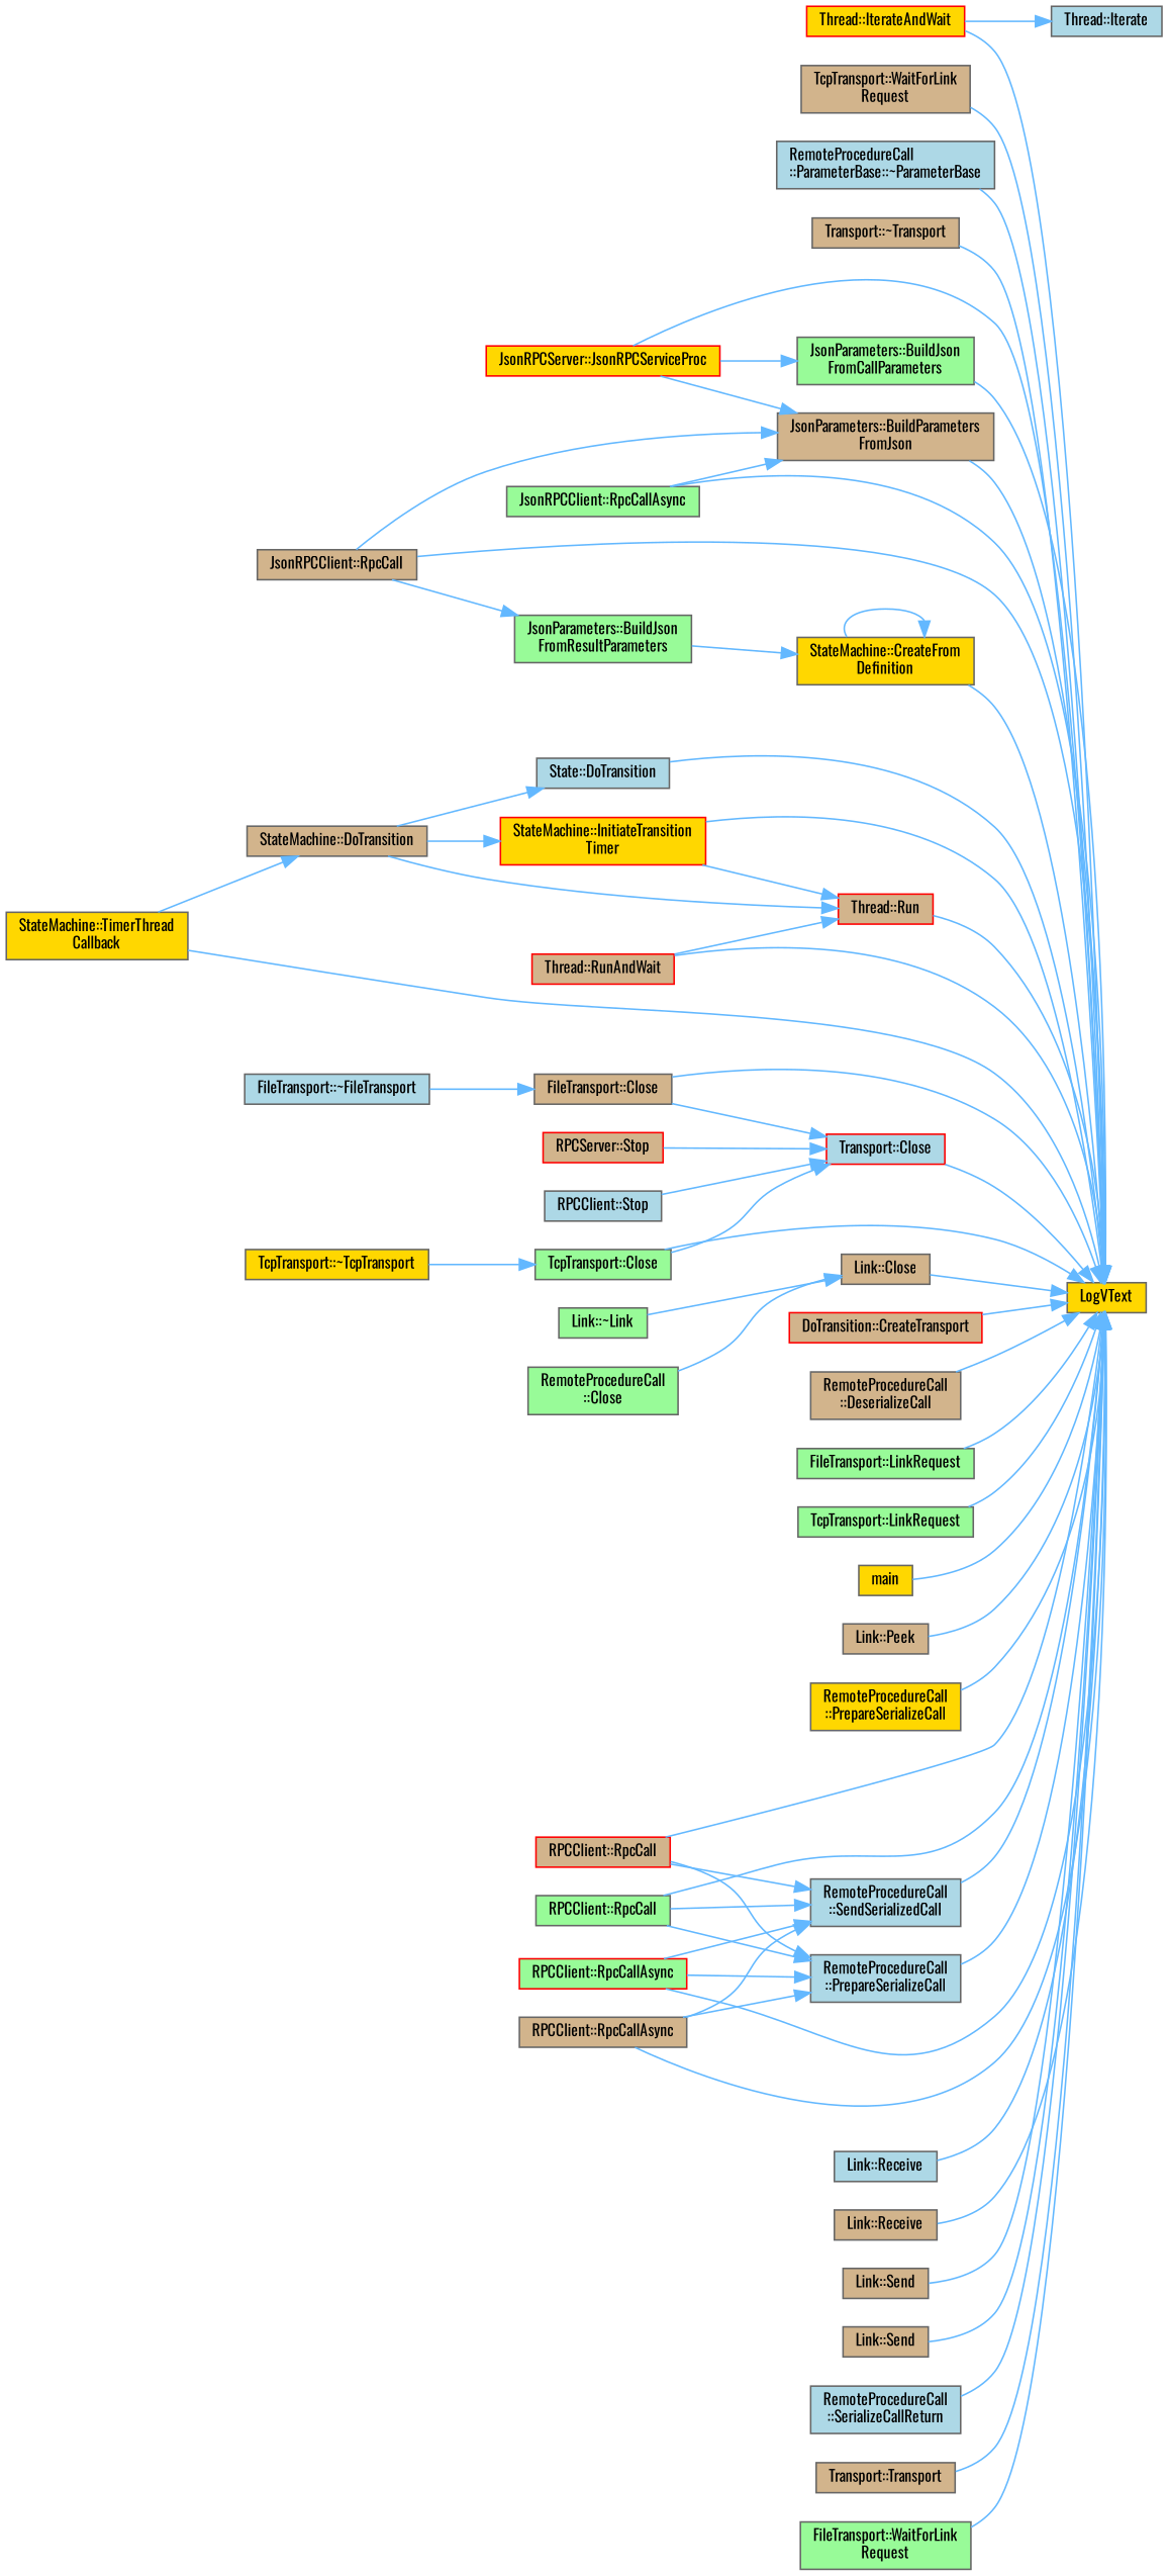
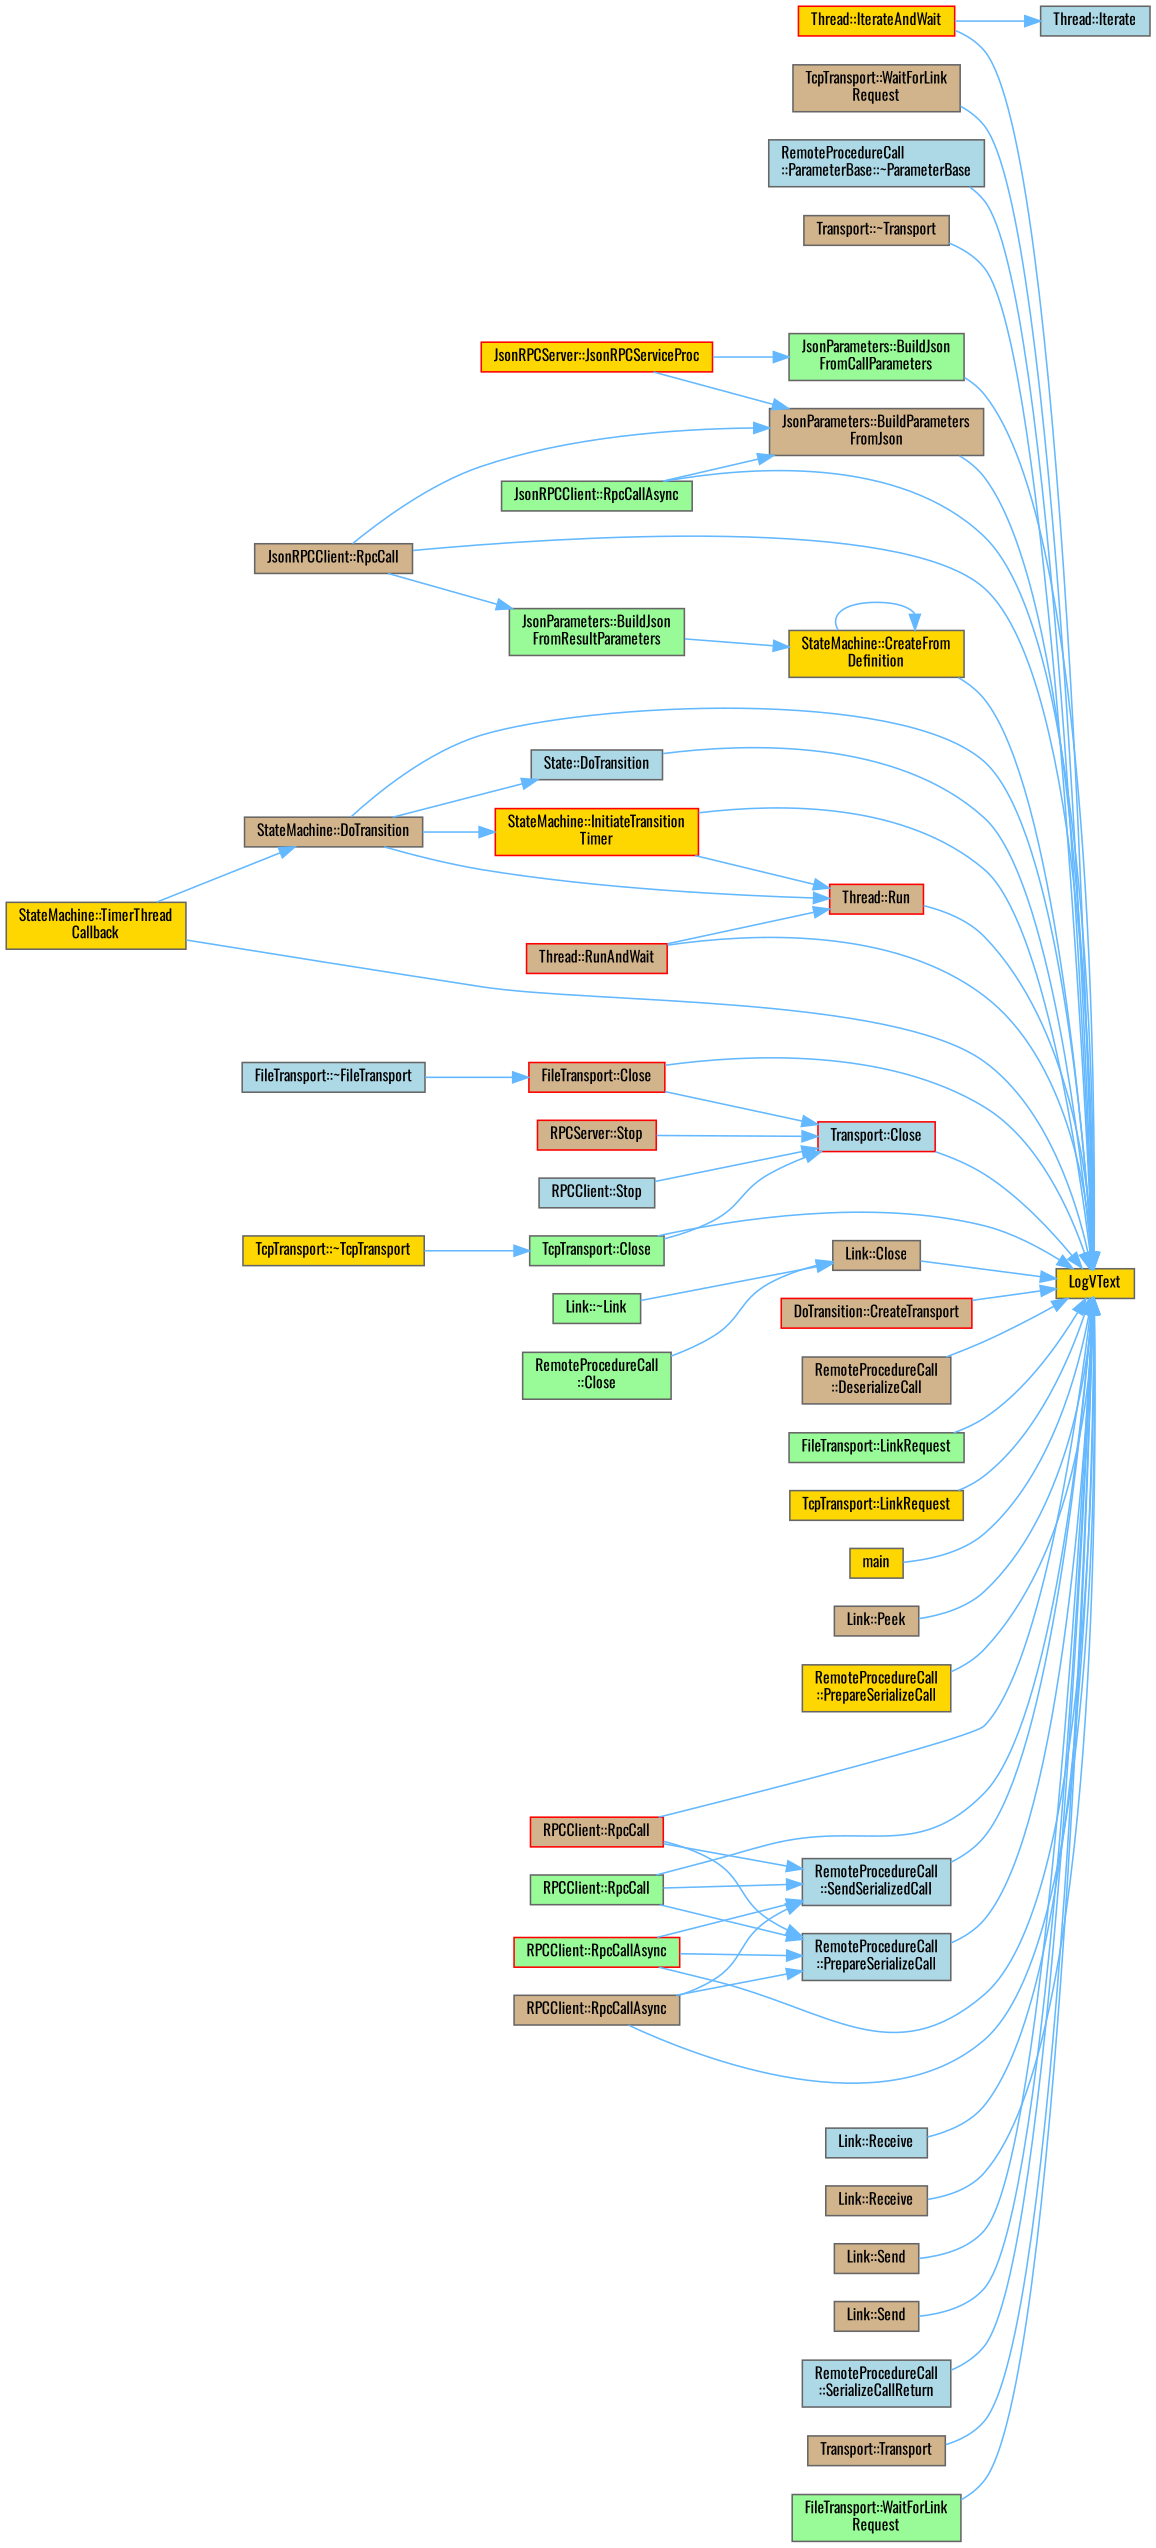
  digraph {
    fontname=Oswald
    rankdir=RL
    node [color=grey40 fillcolor=tan fontname=Oswald fontsize=10 shape=box style=filled]
    edge [color=steelblue1 dir=back fontname=Oswald fontsize=10 labelfontname=Helvetica labelfontsize=10 style=solid]
    n1 [color=gray40 fillcolor=gold fontcolor=black height=0.2 label=LogVText width=0.4]
    n2 [fillcolor=palegreen height=0.2 label="JsonParameters::BuildJson\lFromCallParameters" width=0.4]
    n3 [color=red fillcolor=gold height=0.2 label="JsonRPCServer::JsonRPCServiceProc" width=0.4]
    n4 [height=0.2 label="JsonRPCClient::RpcCall" width=0.4]
    n5 [height=0.2 label="JsonParameters::BuildParameters\lFromJson" width=0.4]
    n6 [fillcolor=palegreen height=0.2 label="JsonRPCClient::RpcCallAsync" width=0.4]
    n7 [fillcolor=gold height=0.2 label="StateMachine::TimerThread\lCallback" width=0.4]
-   n8 [height=0.2 label="FileTransport::Close" width=0.4]
+   n8 [color=red height=0.2 label="FileTransport::Close" width=0.4]
    n9 [height=0.2 label="Link::Close" width=0.4]
    n10 [fillcolor=palegreen height=0.2 label="TcpTransport::Close" width=0.4]
    n11 [color=red fillcolor=lightblue height=0.2 label="Transport::Close" width=0.4]
    n12 [fillcolor=gold height=0.2 label="StateMachine::CreateFrom\lDefinition" width=0.4]
    n13 [color=red height=0.2 label="DoTransition::CreateTransport" width=0.4]
    n14 [height=0.2 label="RemoteProcedureCall\l::DeserializeCall" width=0.4]
    n15 [fillcolor=lightblue height=0.2 label="State::DoTransition" width=0.4]
    n16 [color=red fillcolor=gold height=0.2 label="StateMachine::InitiateTransition\lTimer" width=0.4]
    n17 [color=red fillcolor=gold height=0.2 label="Thread::IterateAndWait" width=0.4]
    n18 [fillcolor=palegreen height=0.2 label="FileTransport::LinkRequest" width=0.4]
-   n19 [fillcolor=palegreen height=0.2 label="TcpTransport::LinkRequest" width=0.4]
+   n19 [fillcolor=gold height=0.2 label="TcpTransport::LinkRequest" width=0.4]
    n20 [fillcolor=gold height=0.2 label=main width=0.4]
    n21 [height=0.2 label="Link::Peek" width=0.4]
    n22 [fillcolor=gold height=0.2 label="RemoteProcedureCall\l::PrepareSerializeCall" width=0.4]
    n23 [fillcolor=lightblue height=0.2 label="RemoteProcedureCall\l::PrepareSerializeCall" width=0.4]
    n24 [fillcolor=palegreen height=0.2 label="RPCClient::RpcCall" width=0.4]
    n25 [color=red height=0.2 label="RPCClient::RpcCall" width=0.4]
    n26 [height=0.2 label="RPCClient::RpcCallAsync" width=0.4]
    n27 [color=red fillcolor=palegreen height=0.2 label="RPCClient::RpcCallAsync" width=0.4]
    n28 [fillcolor=lightblue height=0.2 label="Link::Receive" width=0.4]
    n29 [height=0.2 label="Link::Receive" width=0.4]
    n30 [color=red height=0.2 label="Thread::Run" width=0.4]
    n31 [color=red height=0.2 label="Thread::RunAndWait" width=0.4]
    n32 [height=0.2 label="Link::Send" width=0.4]
    n33 [height=0.2 label="Link::Send" width=0.4]
    n34 [fillcolor=lightblue height=0.2 label="RemoteProcedureCall\l::SendSerializedCall" width=0.4]
    n35 [fillcolor=lightblue height=0.2 label="RemoteProcedureCall\l::SerializeCallReturn" width=0.4]
    n36 [height=0.2 label="Transport::Transport" width=0.4]
    n37 [fillcolor=palegreen height=0.2 label="FileTransport::WaitForLink\lRequest" width=0.4]
    n38 [height=0.2 label="TcpTransport::WaitForLink\lRequest" width=0.4]
    n39 [fillcolor=lightblue height=0.2 label="RemoteProcedureCall\l::ParameterBase::~ParameterBase" width=0.4]
    n40 [height=0.2 label="Transport::~Transport" width=0.4]
    n41 [fillcolor=palegreen height=0.2 label="JsonParameters::BuildJson\lFromResultParameters" width=0.4]
    n42 [fillcolor=lightblue height=0.2 label="FileTransport::~FileTransport" width=0.4]
    n43 [fillcolor=palegreen height=0.2 label="RemoteProcedureCall\l::Close" width=0.4]
    n44 [fillcolor=palegreen height=0.2 label="Link::~Link" width=0.4]
    n45 [fillcolor=gold height=0.2 label="TcpTransport::~TcpTransport" width=0.4]
    n46 [fillcolor=lightblue height=0.2 label="RPCClient::Stop" width=0.4]
    n47 [color=red height=0.2 label="RPCServer::Stop" width=0.4]
    n48 [height=0.2 label="StateMachine::DoTransition" width=0.4]
    n49 [fillcolor=lightblue height=0.2 label="Thread::Iterate" width=0.4]
    n1 -> n2
-   n1 -> n3
+   n1 -> n48
    n1 -> n4
    n1 -> n5
    n1 -> n6
    n1 -> n7
    n1 -> n8
    n1 -> n9
    n1 -> n10
    n1 -> n11
    n1 -> n12
    n1 -> n13
    n1 -> n14
    n1 -> n15
    n1 -> n16
    n1 -> n17
    n1 -> n18
    n1 -> n19
    n1 -> n20
    n1 -> n21
    n1 -> n22
    n1 -> n23
    n1 -> n24
    n1 -> n25
    n1 -> n26
    n1 -> n27
    n1 -> n28
    n1 -> n29
    n1 -> n30
    n1 -> n31
    n1 -> n32
    n1 -> n33
    n1 -> n34
    n1 -> n35
    n1 -> n36
    n1 -> n37
    n1 -> n38
    n1 -> n39
    n1 -> n40
    n2 -> n3
    n5 -> n3
    n5 -> n4
    n5 -> n6
    n8 -> n42
    n9 -> n43
    n9 -> n44
    n10 -> n45
    n11 -> n8
    n11 -> n10
    n11 -> n46
    n11 -> n47
    n12 -> n12
    n12 -> n41
    n15 -> n48
    n16 -> n48
    n23 -> n24
    n23 -> n25
    n23 -> n26
    n23 -> n27
    n30 -> n16
    n30 -> n31
    n30 -> n48
    n34 -> n24
    n34 -> n25
    n34 -> n26
    n34 -> n27
    n41 -> n4
    n48 -> n7
    n49 -> n17
  }
